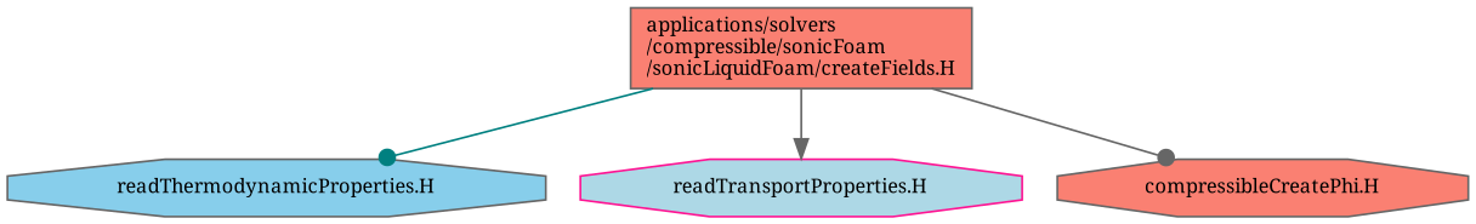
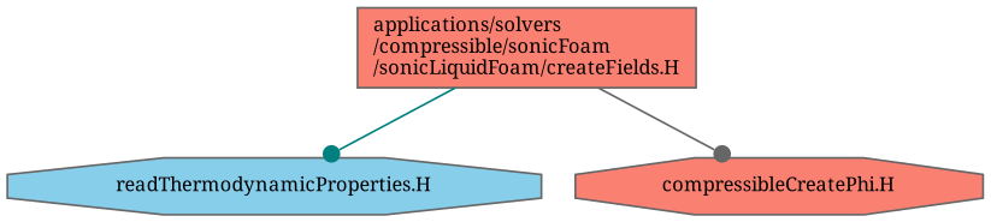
  digraph {
    fontname="Noto Serif"
    node [color=gray40 fillcolor=salmon fontname="Noto Serif" fontsize=10 shape=octagon style=filled]
    edge [color=gray40 fontname="Noto Serif" fontsize=10 labelfontname=Helvetica labelfontsize=10 style=solid arrowhead=dot]
    n1 [fontcolor=black height=0.2 label="applications/solvers\l/compressible/sonicFoam\l/sonicLiquidFoam/createFields.H" shape=box width=0.4]
    n2 [fillcolor=skyblue height=0.2 label="readThermodynamicProperties.H" width=0.4]
-   n3 [color=deeppink fillcolor=lightblue height=0.2 label="readTransportProperties.H" width=0.4]
    n4 [height=0.2 label="compressibleCreatePhi.H" width=0.4]
    n1 -> n2 [color=teal]
-   n1 -> n3 [arrowhead=normal]
    n1 -> n4
  }
